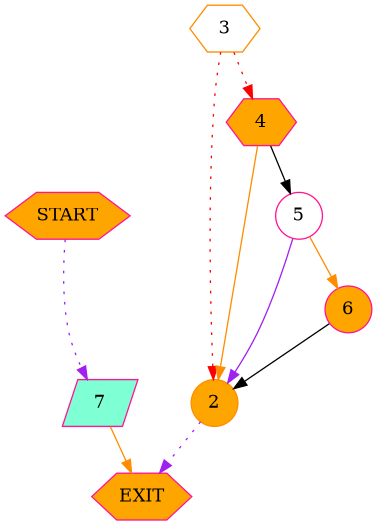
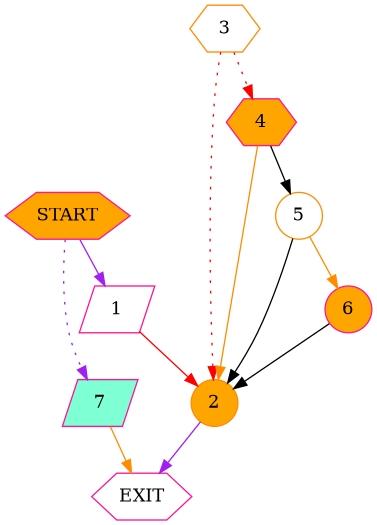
  digraph {
    node [color=deeppink fillcolor=orange shape=hexagon style=filled]
    edge [color=purple style=solid]
    n1 [label=START]
+   1 [fillcolor=white shape=parallelogram]
    7 [fillcolor=aquamarine shape=parallelogram]
    2 [color=darkorange shape=circle]
-   n5 [label=EXIT]
+   n5 [fillcolor=white label=EXIT]
    3 [color=darkorange fillcolor=white]
    4
-   5 [fillcolor=white shape=circle]
+   5 [color=darkorange fillcolor=white shape=circle]
    6 [shape=circle]
+   n1 -> 1
    n1 -> 7 [style=dotted]
+   1 -> 2 [color=red]
    7 -> n5 [color=darkorange]
-   2 -> n5 [style=dotted]
+   2 -> n5
    3 -> 2 [color=red style=dotted]
    3 -> 4 [color=red style=dotted]
    4 -> 2 [color=darkorange]
    4 -> 5 [color=black]
-   5 -> 2
+   5 -> 2 [color=black]
    5 -> 6 [color=darkorange]
    6 -> 2 [color=black]
  }
